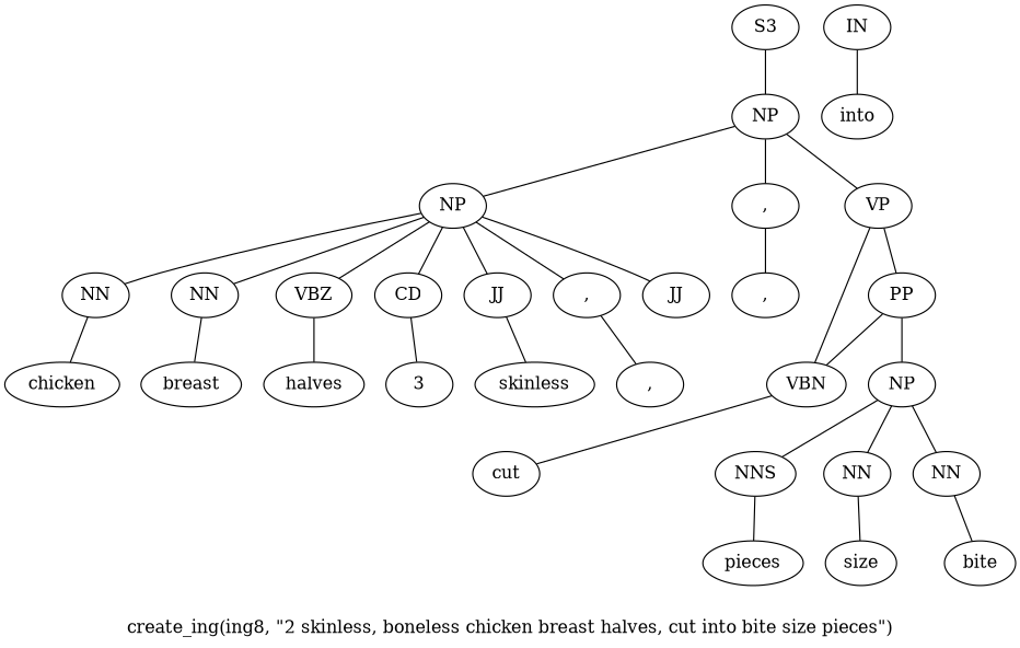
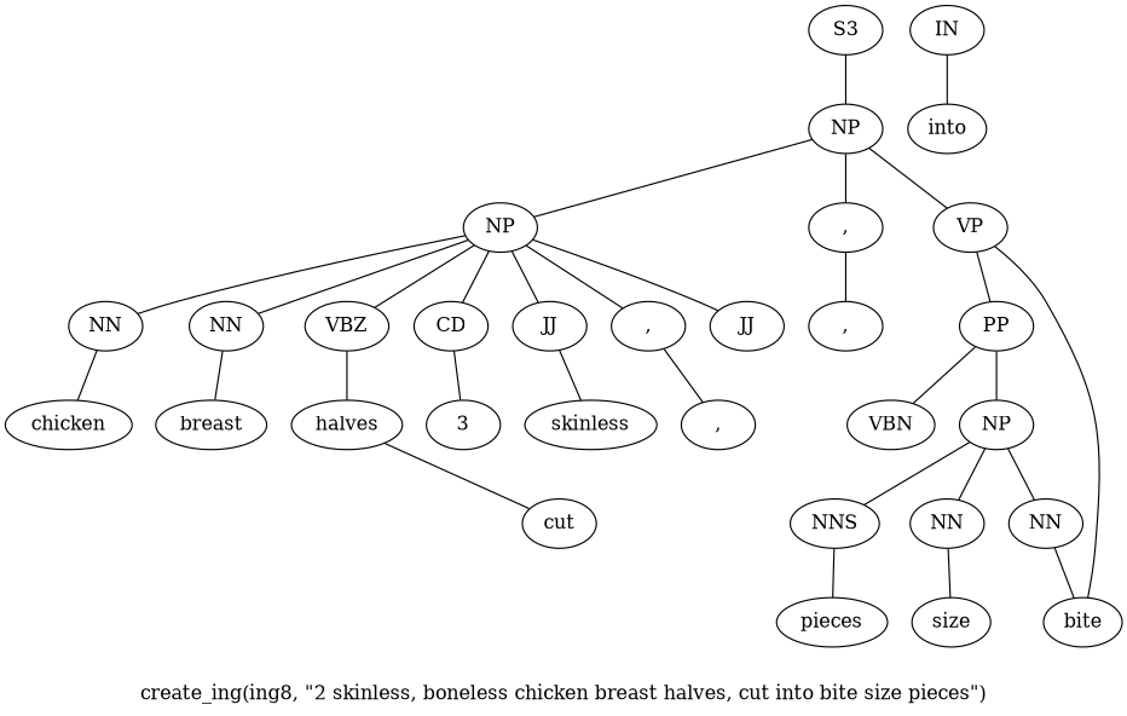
  graph {
    label="create_ing(ing8, \"2 skinless, boneless chicken breast halves, cut into bite size pieces\")"
    n1 [label=S3]
    n2 [label=NP]
    n3 [label=NP]
    n4 [label=","]
    n5 [label=VP]
    n6 [label=CD]
    n7 [label=JJ]
    n8 [label=","]
    n9 [label=JJ]
    n10 [label=NN]
    n11 [label=NN]
    n12 [label=VBZ]
    n13 [label=","]
    n14 [label=VBN]
    n15 [label=PP]
    n16 [label=3]
    n17 [label=skinless]
    n18 [label=","]
    n19 [label=chicken]
    n20 [label=breast]
    n21 [label=halves]
    n22 [label=cut]
    n23 [label=NP]
    n24 [label=IN]
    n25 [label=into]
    n26 [label=NN]
    n27 [label=NN]
    n28 [label=NNS]
    n29 [label=bite]
    n30 [label=size]
    n31 [label=pieces]
    n1 -- n2
    n2 -- n3
    n2 -- n4
    n2 -- n5
    n3 -- n6
    n3 -- n7
    n3 -- n8
    n3 -- n9
    n3 -- n10
    n3 -- n11
    n3 -- n12
    n4 -- n13
-   n5 -- n14
+   n5 -- n29
    n5 -- n15
    n6 -- n16
    n7 -- n17
    n8 -- n18
    n10 -- n19
    n11 -- n20
    n12 -- n21
-   n14 -- n22
+   n21 -- n22
    n15 -- n14
    n15 -- n23
    n23 -- n26
    n23 -- n27
    n23 -- n28
    n24 -- n25
    n26 -- n29
    n27 -- n30
    n28 -- n31
  }
